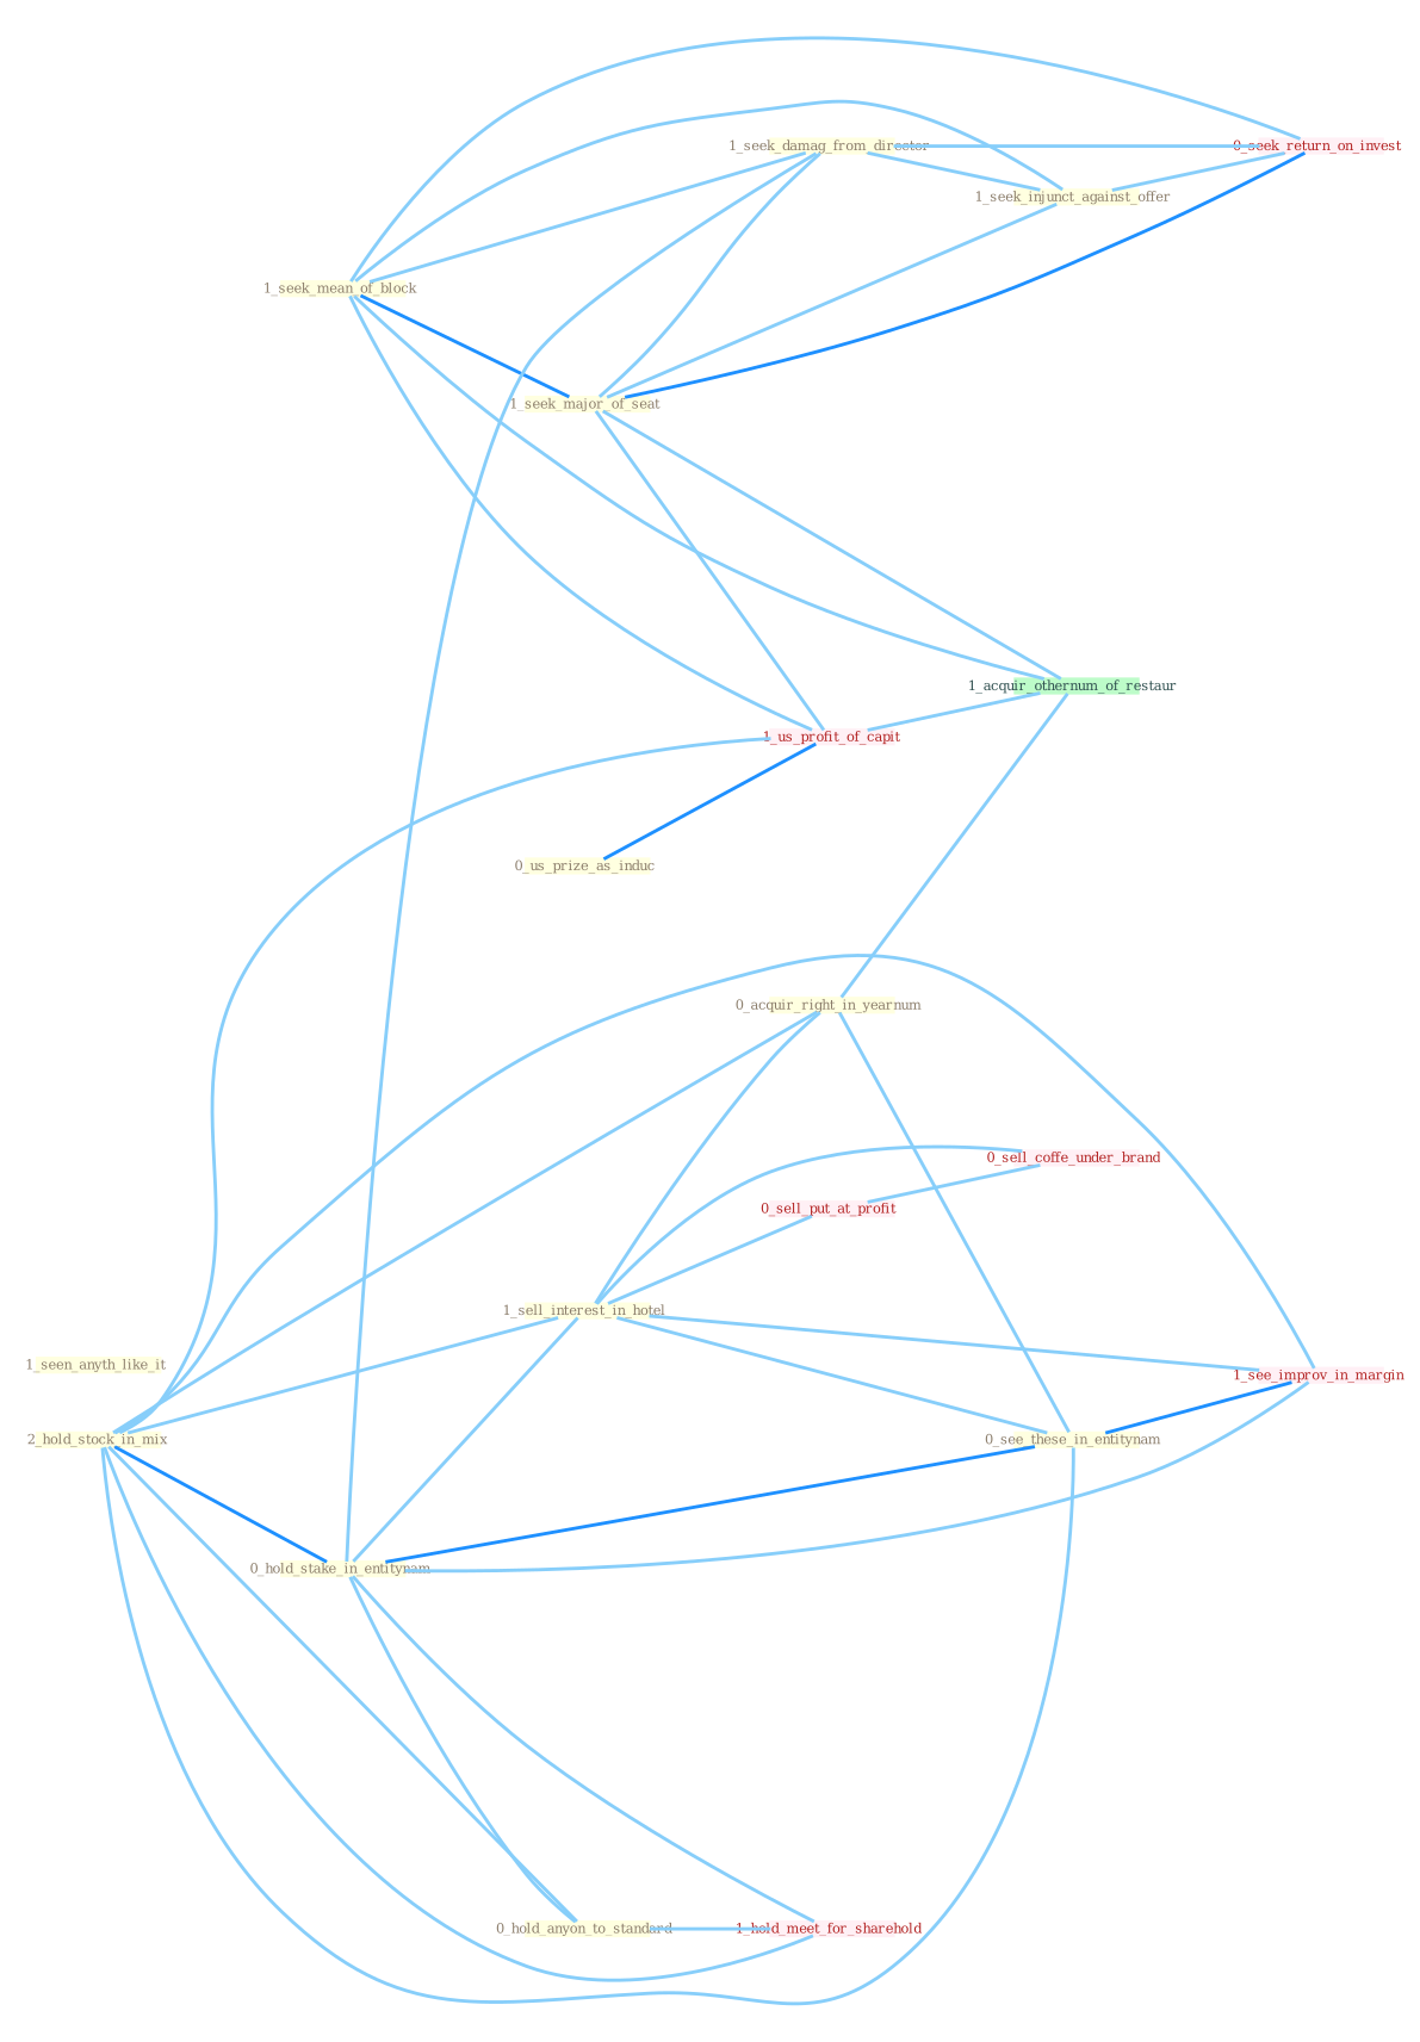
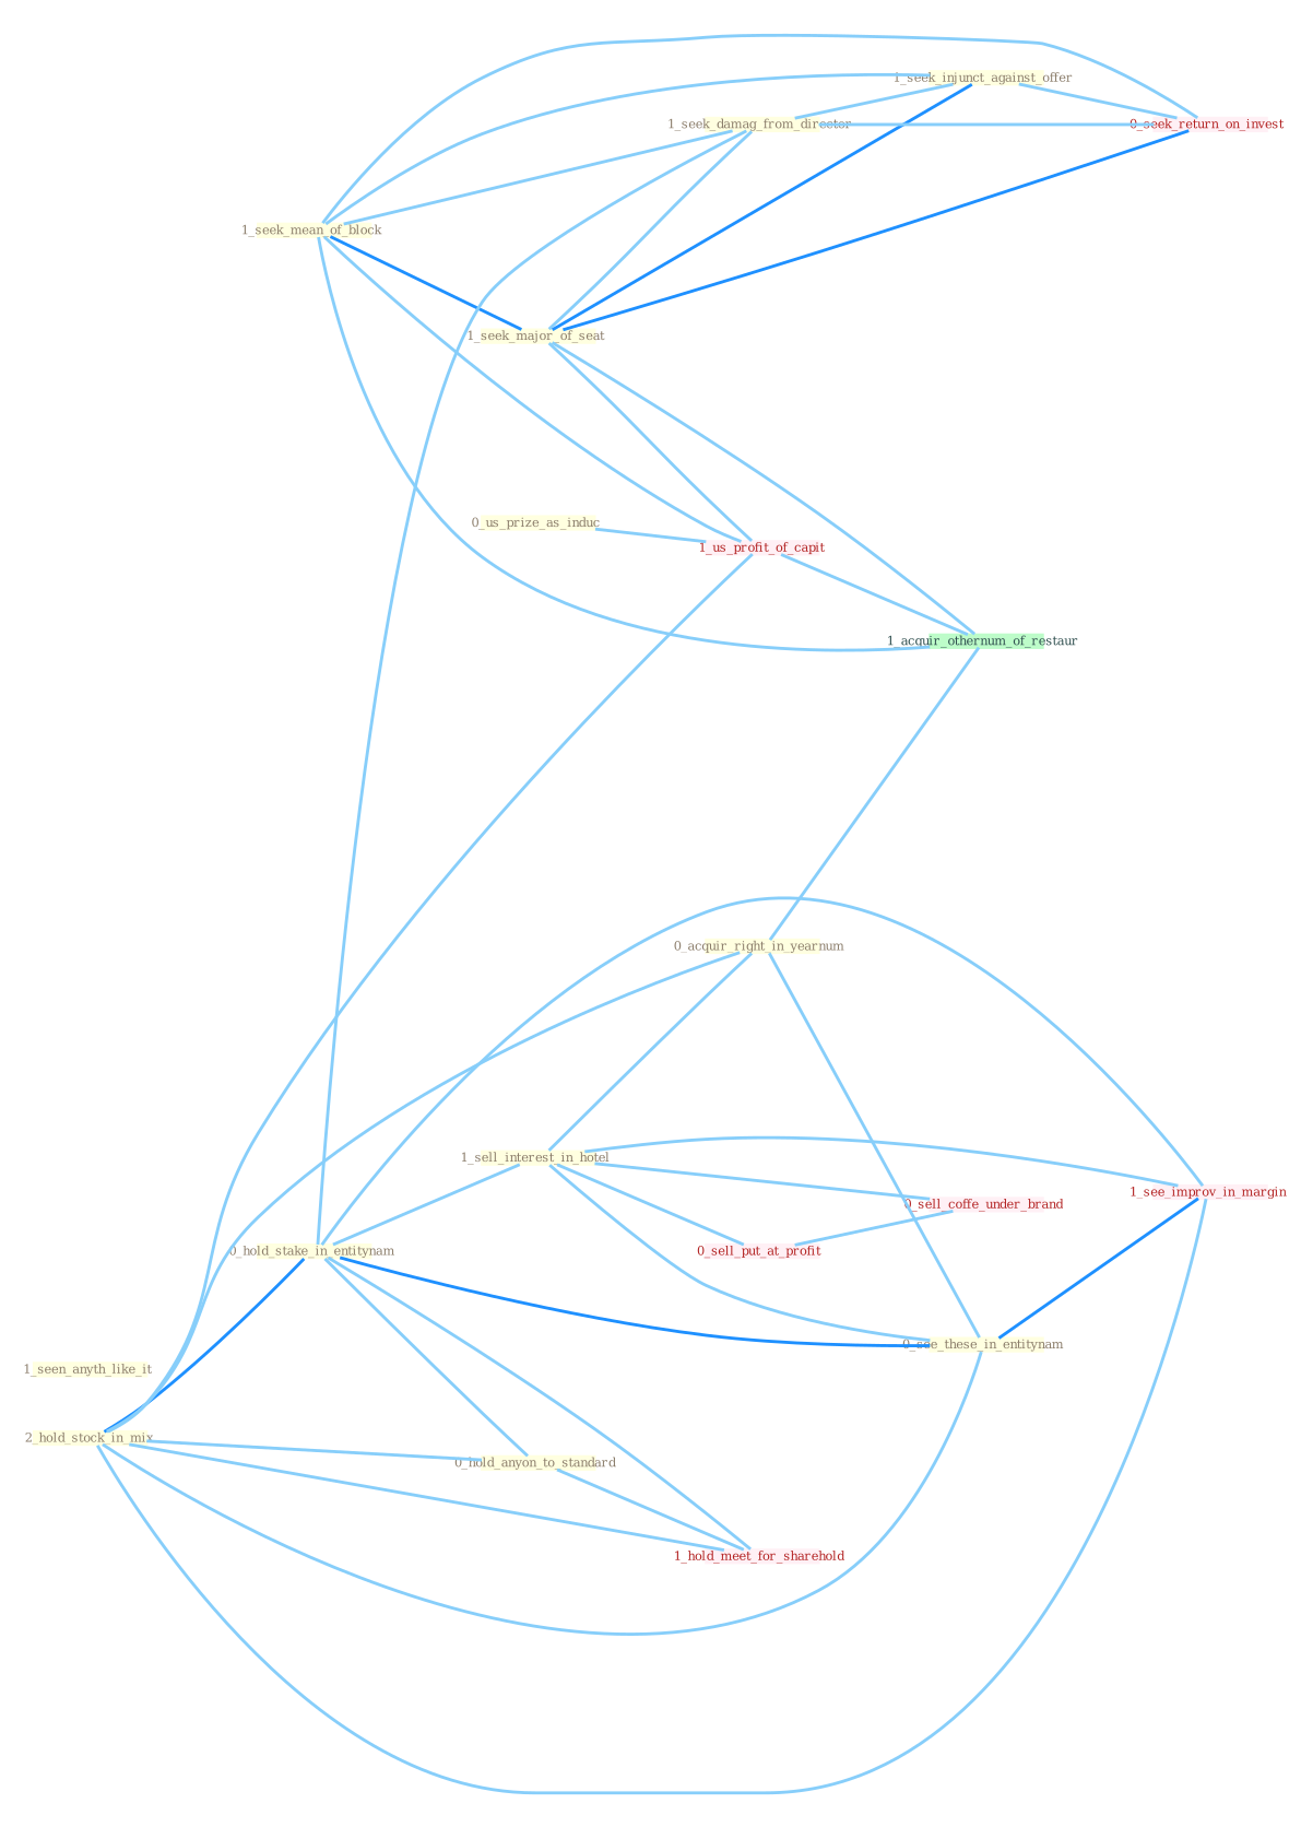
  graph {
    rankdir=LR
    node [color="#ffffe0" fixedsize=true fontcolor="#8b7d6b" fontsize=4 shape=polygon style=filled]
    edge [color="#87cefa" w=1]
    "0_us_prize_as_induc " [height=.06 width=.5]
    "1_seek_mean_of_block " [height=.06 width=.5]
    "1_seek_major_of_seat " [height=.06 width=.5]
    "1_seen_anyth_like_it " [height=.06 width=.5]
    "1_seek_damag_from_director " [height=.06 width=.5]
    n6 [height=.06 label="2_hold_stock_in_mix" width=.5]
    "0_hold_stake_in_entitynam " [height=.06 width=.5]
    "1_sell_interest_in_hotel " [height=.06 width=.5]
    "0_acquir_right_in_yearnum " [height=.06 width=.5]
    "1_seek_injunct_against_offer " [height=.06 width=.5]
    "0_see_these_in_entitynam " [height=.06 width=.5]
    "0_hold_anyon_to_standard " [height=.06 width=.5]
    "0_sell_put_at_profit " [color="#fff0f5" fontcolor="#b22222" height=.06 width=.5]
    "0_seek_return_on_invest " [color="#fff0f5" fontcolor="#b22222" height=.06 width=.5]
    n15 [color="#fff0f5" fontcolor="#b22222" height=.06 label="1_us_profit_of_capit" width=.5]
    "1_see_improv_in_margin " [color="#fff0f5" fontcolor="#b22222" height=.06 width=.5]
    "0_sell_coffe_under_brand " [color="#fff0f5" fontcolor="#b22222" height=.06 width=.5]
    "1_hold_meet_for_sharehold " [color="#fff0f5" fontcolor="#b22222" height=.06 width=.5]
    "1_acquir_othernum_of_restaur " [color="#BDFCC9" fontcolor="#2f4f4f" height=.06 width=.5]
    subgraph sub_1 {
      "0_us_prize_as_induc "
      "1_seek_mean_of_block "
      "1_seek_major_of_seat "
      "1_seen_anyth_like_it "
      "1_seek_damag_from_director "
      n6
      "0_hold_stake_in_entitynam "
      "1_sell_interest_in_hotel "
      "0_acquir_right_in_yearnum "
      "1_seek_injunct_against_offer "
      "0_see_these_in_entitynam "
      "0_hold_anyon_to_standard "
    }
    subgraph sub_2 {
      "0_sell_put_at_profit "
      "0_seek_return_on_invest "
      n15
      "1_see_improv_in_margin "
      "0_sell_coffe_under_brand "
      "1_hold_meet_for_sharehold "
    }
-   "0_us_prize_as_induc " -- n15 [color="#1e90ff"]
+   "0_us_prize_as_induc " -- n15
    "1_seek_mean_of_block " -- "1_seek_major_of_seat " [color="#1e90ff" w=2]
    "1_seek_mean_of_block " -- "1_seek_damag_from_director "
    "1_seek_mean_of_block " -- "1_seek_injunct_against_offer "
    "1_seek_mean_of_block " -- "0_seek_return_on_invest "
    "1_seek_mean_of_block " -- n15
    "1_seek_mean_of_block " -- "1_acquir_othernum_of_restaur "
    "1_seek_major_of_seat " -- "1_seek_damag_from_director "
-   "1_seek_major_of_seat " -- "1_seek_injunct_against_offer "
+   "1_seek_major_of_seat " -- "1_seek_injunct_against_offer " [color="#1e90ff"]
    "1_seek_major_of_seat " -- "0_seek_return_on_invest " [color="#1e90ff"]
    "1_seek_major_of_seat " -- n15
    "1_seek_major_of_seat " -- "1_acquir_othernum_of_restaur "
    "1_seek_damag_from_director " -- "1_seek_injunct_against_offer "
    "1_seek_damag_from_director " -- "0_seek_return_on_invest "
    n6 -- "0_hold_stake_in_entitynam " [color="#1e90ff" w=2]
-   n6 -- "1_sell_interest_in_hotel "
    n6 -- "0_acquir_right_in_yearnum "
    n6 -- "0_see_these_in_entitynam "
    n6 -- "0_hold_anyon_to_standard "
    n6 -- n15
    n6 -- "1_see_improv_in_margin "
    n6 -- "1_hold_meet_for_sharehold "
    "0_hold_stake_in_entitynam " -- "1_seek_damag_from_director "
    "0_hold_stake_in_entitynam " -- "1_sell_interest_in_hotel "
    "0_hold_stake_in_entitynam " -- "0_see_these_in_entitynam " [color="#1e90ff" w=2]
    "0_hold_stake_in_entitynam " -- "0_hold_anyon_to_standard "
    "0_hold_stake_in_entitynam " -- "1_see_improv_in_margin "
    "0_hold_stake_in_entitynam " -- "1_hold_meet_for_sharehold "
    "1_sell_interest_in_hotel " -- "0_acquir_right_in_yearnum "
    "1_sell_interest_in_hotel " -- "0_see_these_in_entitynam "
    "1_sell_interest_in_hotel " -- "0_sell_put_at_profit "
    "1_sell_interest_in_hotel " -- "1_see_improv_in_margin "
    "1_sell_interest_in_hotel " -- "0_sell_coffe_under_brand "
    "0_acquir_right_in_yearnum " -- "0_see_these_in_entitynam "
    "0_acquir_right_in_yearnum " -- "1_acquir_othernum_of_restaur "
    "1_seek_injunct_against_offer " -- "0_seek_return_on_invest "
    "0_see_these_in_entitynam " -- "1_see_improv_in_margin " [color="#1e90ff" w=2]
    "0_hold_anyon_to_standard " -- "1_hold_meet_for_sharehold "
    "0_sell_put_at_profit " -- "0_sell_coffe_under_brand "
    n15 -- "1_acquir_othernum_of_restaur "
  }
